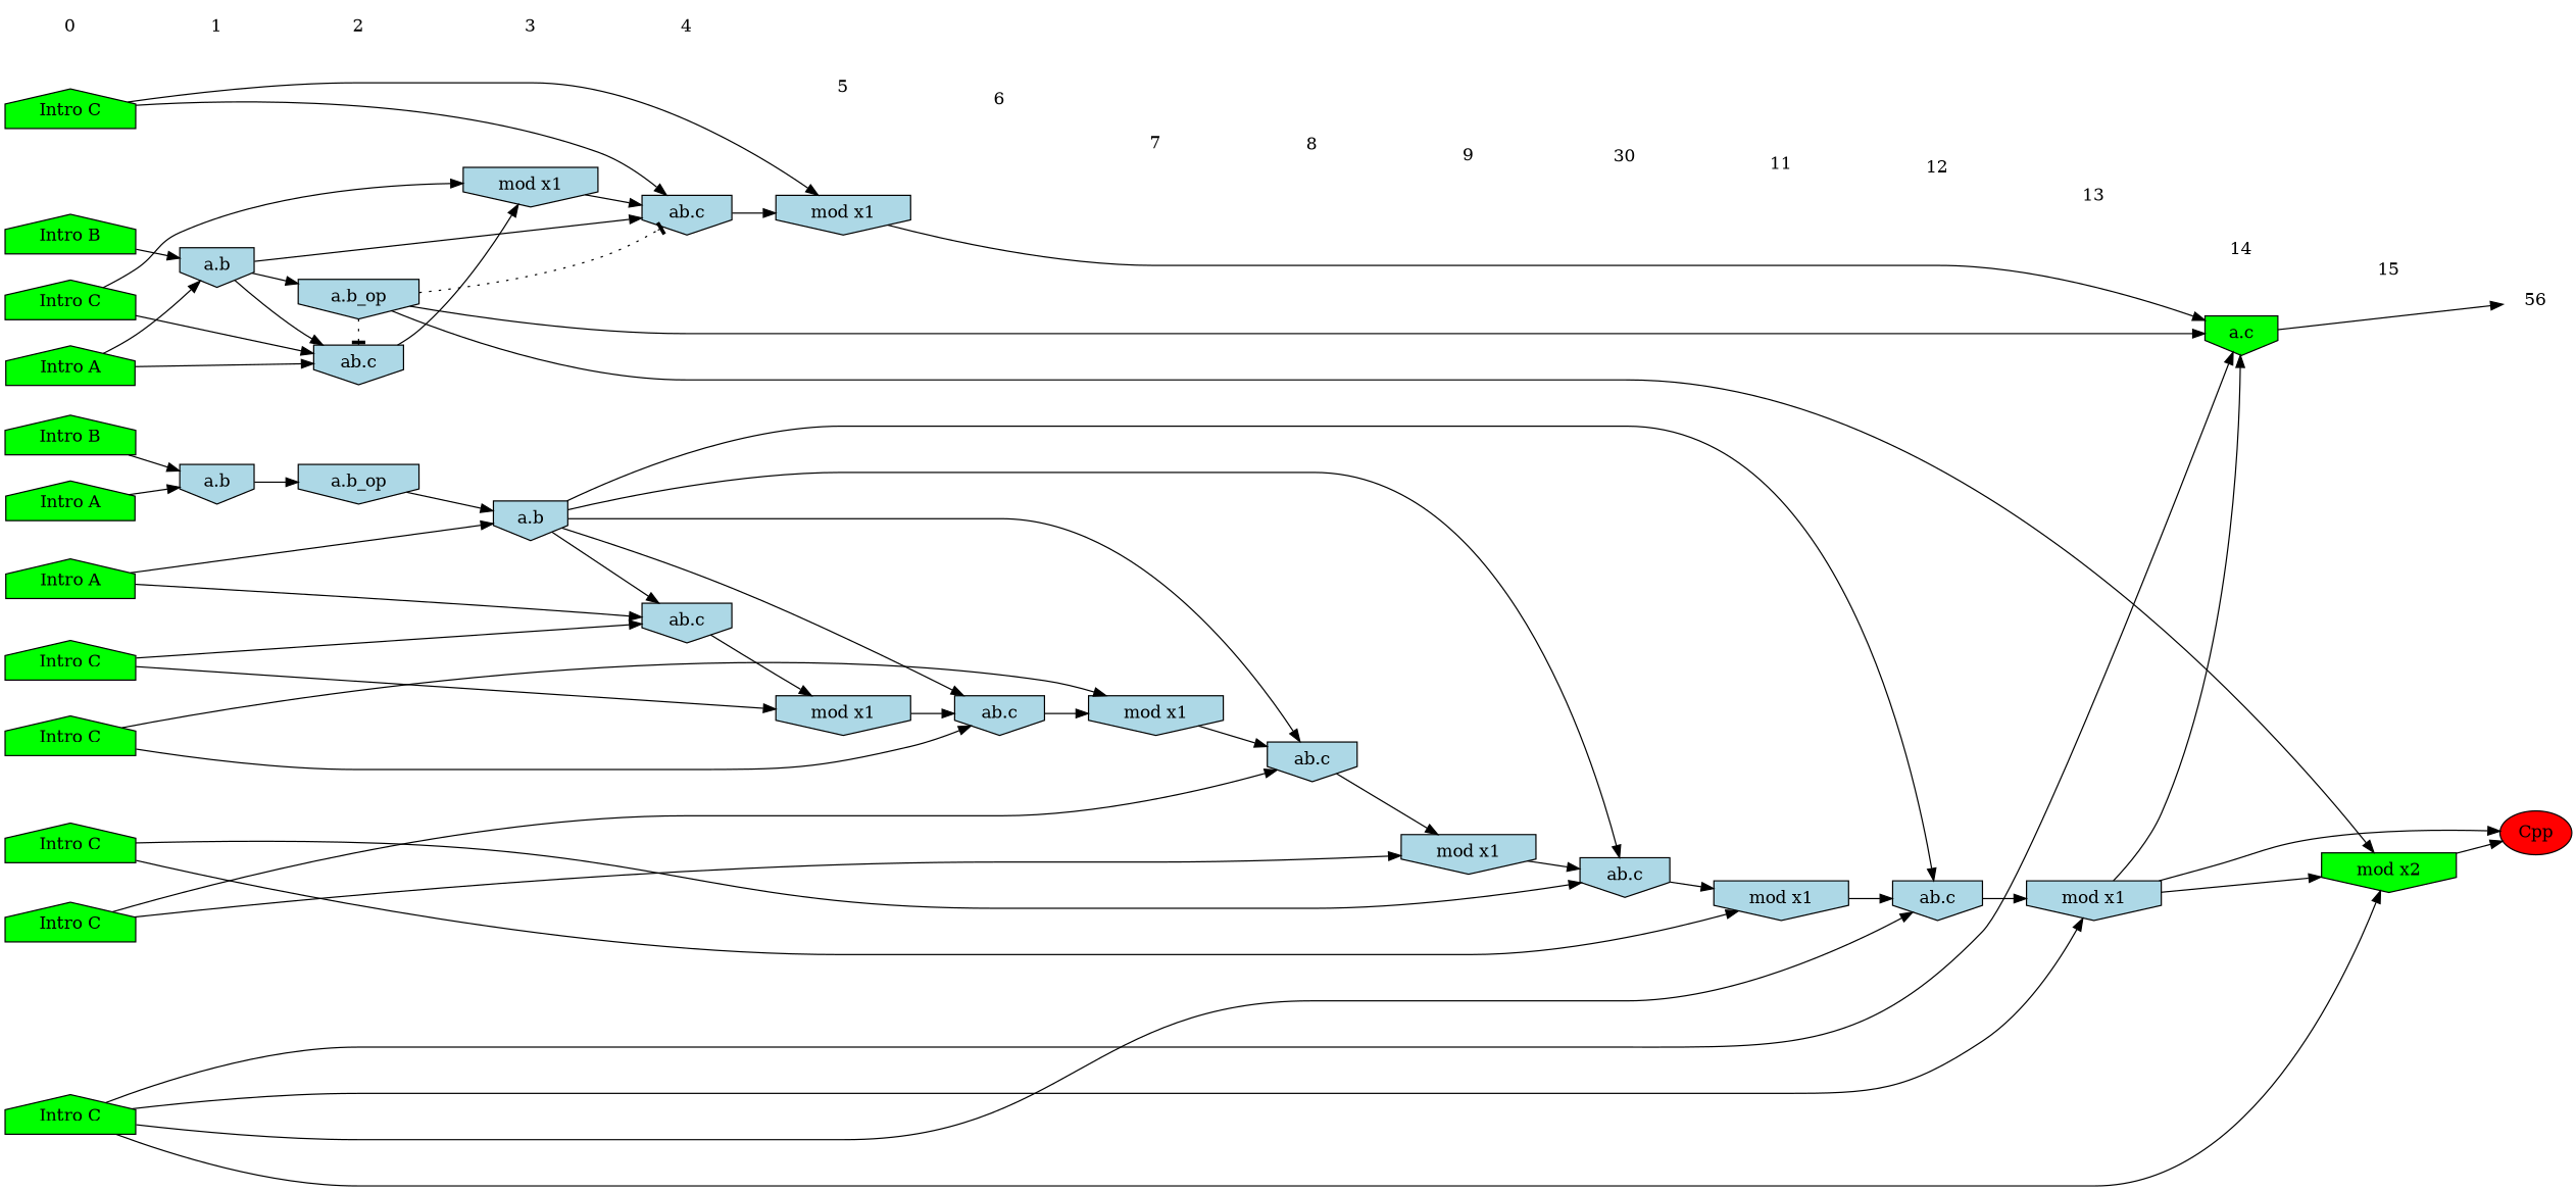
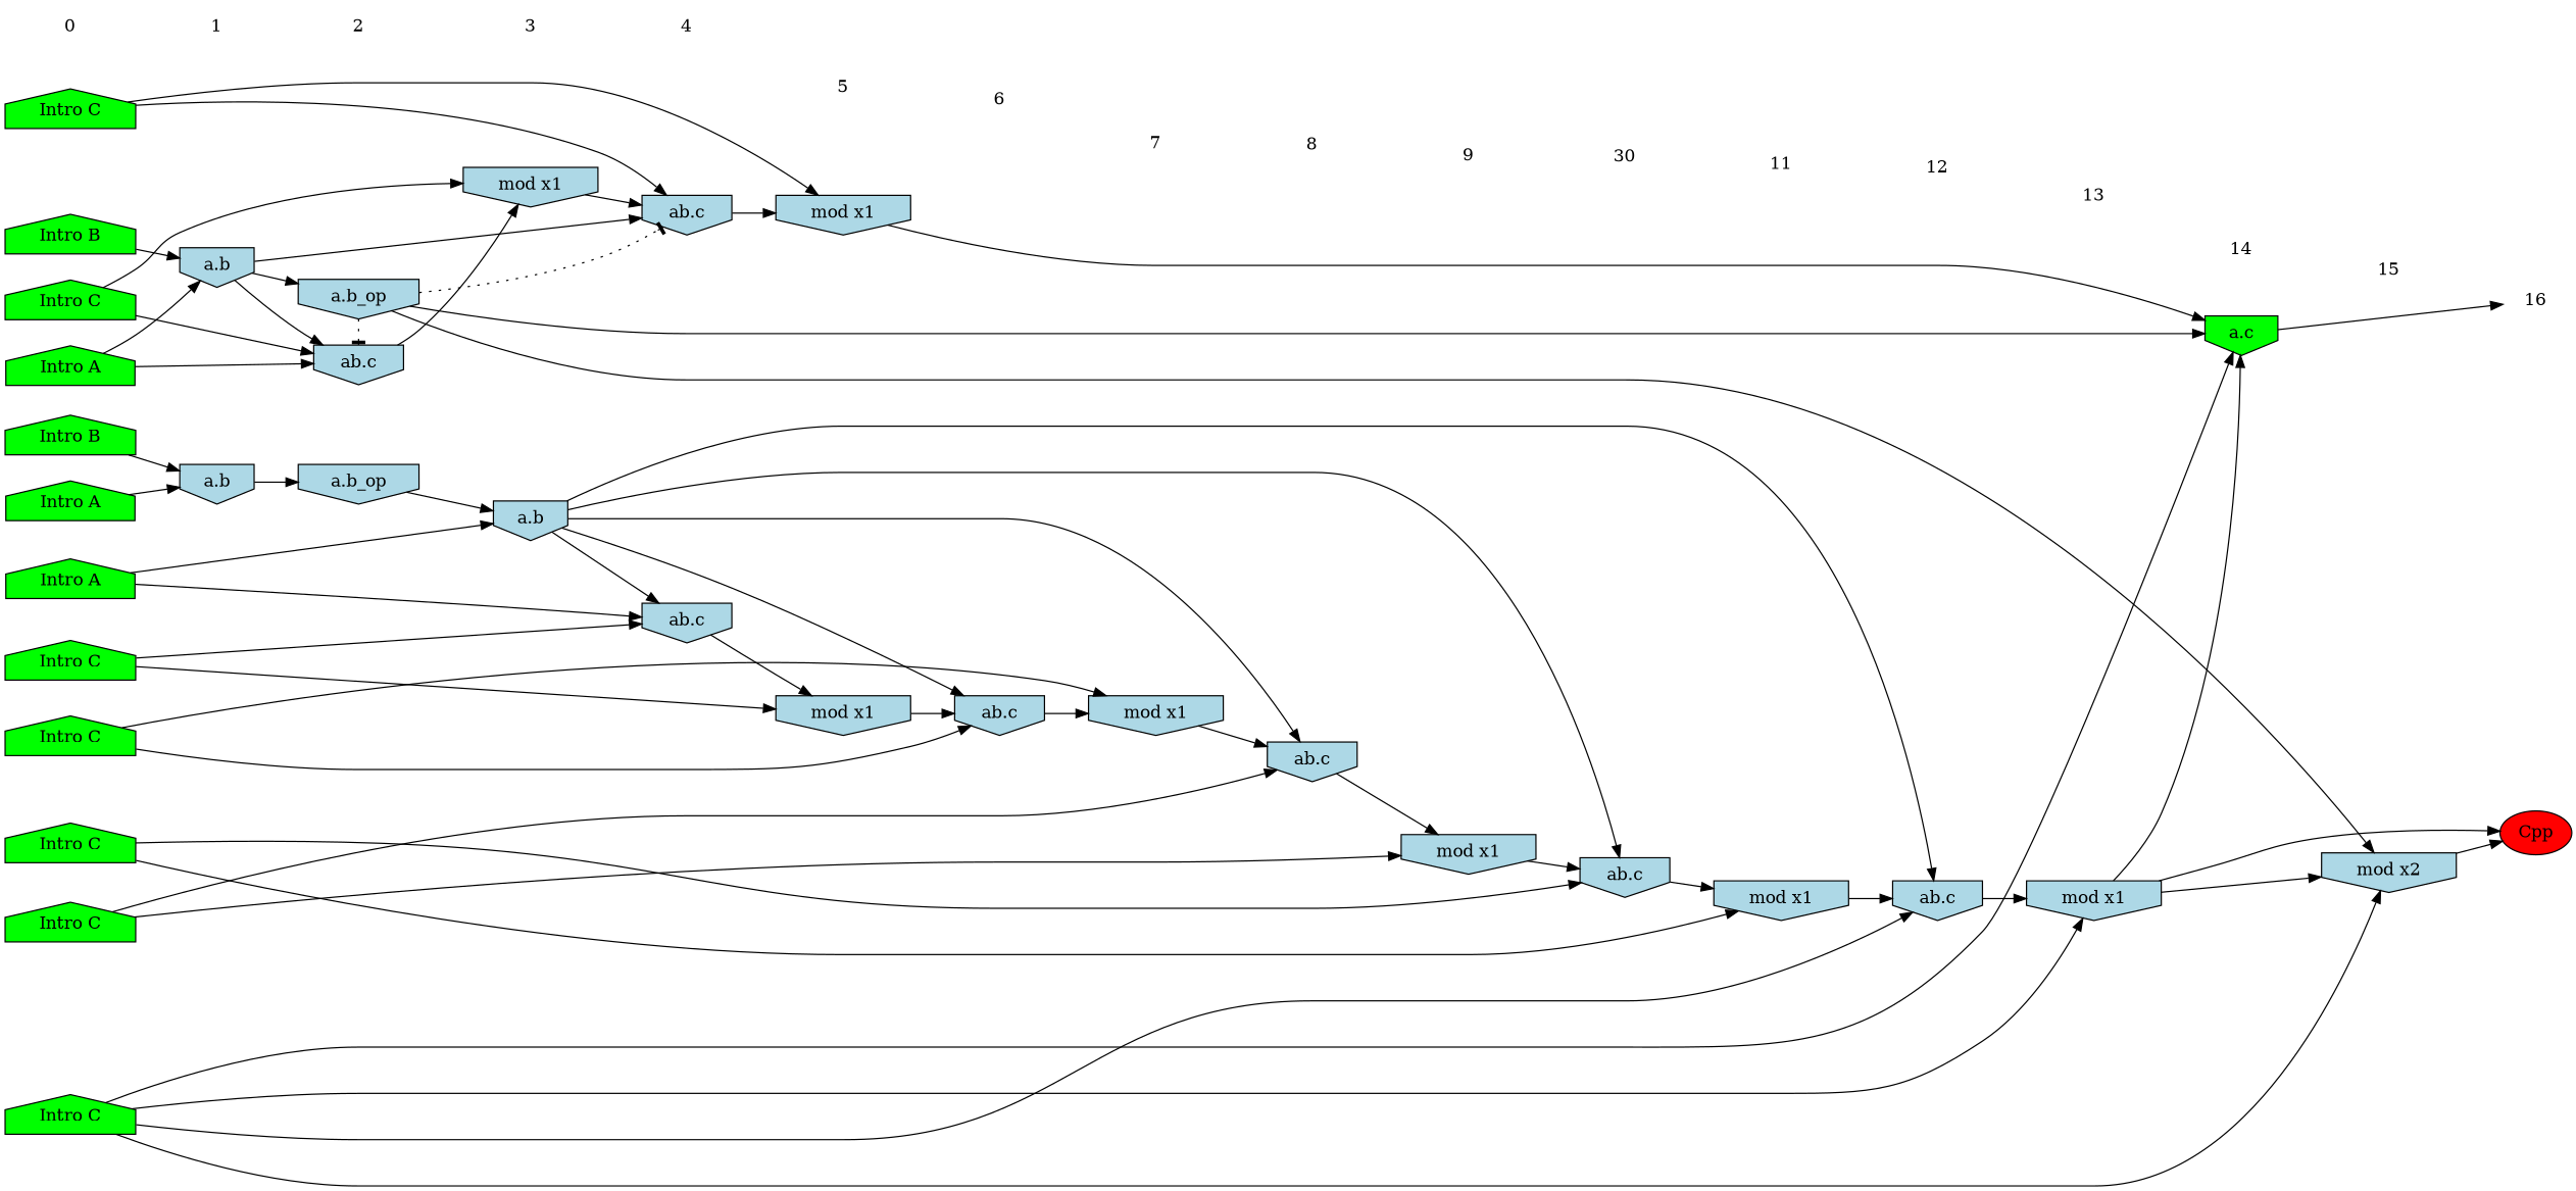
  digraph {
    rankdir=LR
    ranksep=.5
    node [shape=invhouse fillcolor=lightblue style=filled]
    0 [shape=plaintext fillcolor="" style=""]
    n2 [fillcolor=green label="Intro A" shape=house]
    n3 [fillcolor=green label="Intro B" shape=house]
    n4 [fillcolor=green label="Intro B" shape=house]
    n5 [fillcolor=green label="Intro A" shape=house]
    n6 [fillcolor=green label="Intro A" shape=house]
    n7 [fillcolor=green label="Intro C" shape=house]
    n8 [fillcolor=green label="Intro C" shape=house]
    n9 [fillcolor=green label="Intro C" shape=house]
    n10 [fillcolor=green label="Intro C" shape=house]
    n11 [fillcolor=green label="Intro C" shape=house]
    n12 [fillcolor=green label="Intro C" shape=house]
    n13 [fillcolor=green label="Intro C" shape=house]
    1 [shape=plaintext fillcolor="" style=""]
    n15 [label="a.b"]
    n16 [label="a.b"]
    2 [shape=plaintext fillcolor="" style=""]
    n18 [label="a.b_op"]
    n19 [label="ab.c"]
    n20 [label="a.b_op"]
    3 [shape=plaintext fillcolor="" style=""]
    n22 [label="a.b"]
    n23 [label="mod x1"]
    4 [shape=plaintext fillcolor="" style=""]
    n25 [label="ab.c"]
    n26 [label="ab.c"]
    5 [shape=plaintext fillcolor="" style=""]
    n28 [label="mod x1"]
    n29 [label="mod x1"]
    6 [shape=plaintext fillcolor="" style=""]
    n31 [label="ab.c"]
    7 [shape=plaintext fillcolor="" style=""]
    n33 [label="mod x1"]
    8 [shape=plaintext fillcolor="" style=""]
    n35 [label="ab.c"]
    9 [shape=plaintext fillcolor="" style=""]
    n37 [label="mod x1"]
    n38 [label=30 shape=plaintext fillcolor="" style=""]
    n39 [label="ab.c"]
    11 [shape=plaintext fillcolor="" style=""]
    n41 [label="mod x1"]
    12 [shape=plaintext fillcolor="" style=""]
    n43 [label="ab.c"]
    13 [shape=plaintext fillcolor="" style=""]
    n45 [label="mod x1"]
    14 [shape=plaintext fillcolor="" style=""]
    n47 [fillcolor=green label="a.c"]
    15 [shape=plaintext fillcolor="" style=""]
-   n49 [fillcolor=green label="mod x2"]
-   16 [shape=plaintext label=56 fillcolor="" style=""]
+   n49 [label="mod x2"]
+   16 [shape=plaintext fillcolor="" style=""]
    n51 [fillcolor=red label=Cpp shape=""]
    subgraph sub_1 {
      rank=same
      0
      n2
      n3
      n4
      n5
      n6
      n7
      n8
      n9
      n10
      n11
      n12
      n13
    }
    subgraph sub_2 {
      rank=same
      1
      n15
      n16
    }
    subgraph sub_3 {
      rank=same
      2
      n18
      n19
      n20
    }
    subgraph sub_4 {
      rank=same
      3
      n22
      n23
    }
    subgraph sub_5 {
      rank=same
      4
      n25
      n26
    }
    subgraph sub_6 {
      rank=same
      5
      n28
      n29
    }
    subgraph sub_7 {
      rank=same
      6
      n31
    }
    subgraph sub_8 {
      rank=same
      7
      n33
    }
    subgraph sub_9 {
      rank=same
      8
      n35
    }
    subgraph sub_10 {
      rank=same
      9
      n37
    }
    subgraph sub_11 {
      rank=same
      n38
      n39
    }
    subgraph sub_12 {
      rank=same
      11
      n41
    }
    subgraph sub_13 {
      rank=same
      12
      n43
    }
    subgraph sub_14 {
      rank=same
      13
      n45
    }
    subgraph sub_15 {
      rank=same
      14
      n47
    }
    subgraph sub_16 {
      rank=same
      15
      n49
    }
    subgraph sub_17 {
      rank=same
      16
      n51
    }
    0 -> 1 [style=invis]
    n2 -> n15
    n3 -> n16
    n4 -> n15
    n5 -> n16
    n5 -> n19
    n6 -> n22
    n6 -> n25
    n7 -> n19
    n7 -> n23
    n8 -> n26
    n8 -> n29
    n9 -> n39
    n9 -> n41
    n10 -> n25
    n10 -> n28
    n11 -> n43
    n11 -> n45
    n11 -> n47
    n11 -> n49
    n12 -> n31
    n12 -> n33
    n13 -> n35
    n13 -> n37
    1 -> 2 [style=invis]
    n15 -> n18
    n16 -> n19
    n16 -> n20
    n16 -> n26
    2 -> 3 [style=invis]
    n18 -> n22
    n19 -> n23
    n20 -> n19 [arrowhead=tee style=dotted]
    n20 -> n26 [arrowhead=tee style=dotted]
    n20 -> n47
    n20 -> n49
    3 -> 4 [style=invis]
    n22 -> n25
    n22 -> n31
    n22 -> n35
    n22 -> n39
    n22 -> n43
    n23 -> n26
    4 -> 5 [style=invis]
    n25 -> n28
    n26 -> n29
    5 -> 6 [style=invis]
    n28 -> n31
    n29 -> n47
    6 -> 7 [style=invis]
    n31 -> n33
    7 -> 8 [style=invis]
    n33 -> n35
    8 -> 9 [style=invis]
    n35 -> n37
    9 -> n38 [style=invis]
    n37 -> n39
    n38 -> 11 [style=invis]
    n39 -> n41
    11 -> 12 [style=invis]
    n41 -> n43
    12 -> 13 [style=invis]
    n43 -> n45
    13 -> 14 [style=invis]
    n45 -> n47
    n45 -> n49
    n45 -> n51
    14 -> 15 [style=invis]
    n47 -> 16
    15 -> 16 [style=invis]
    n49 -> n51
  }
